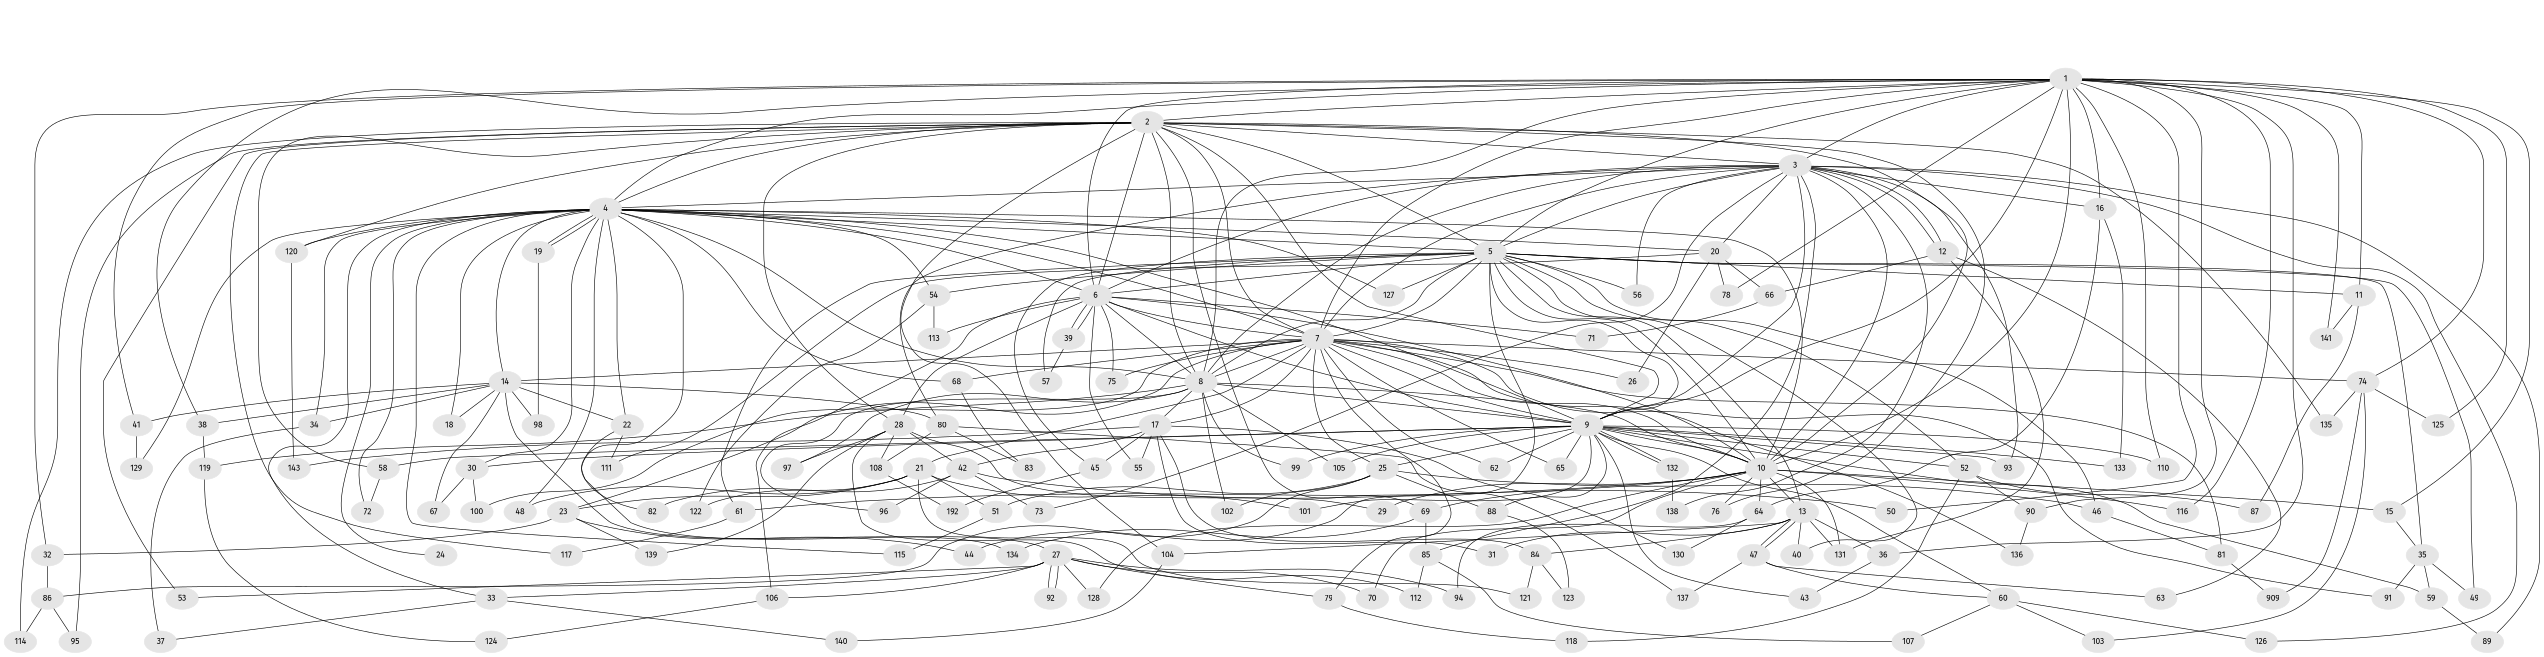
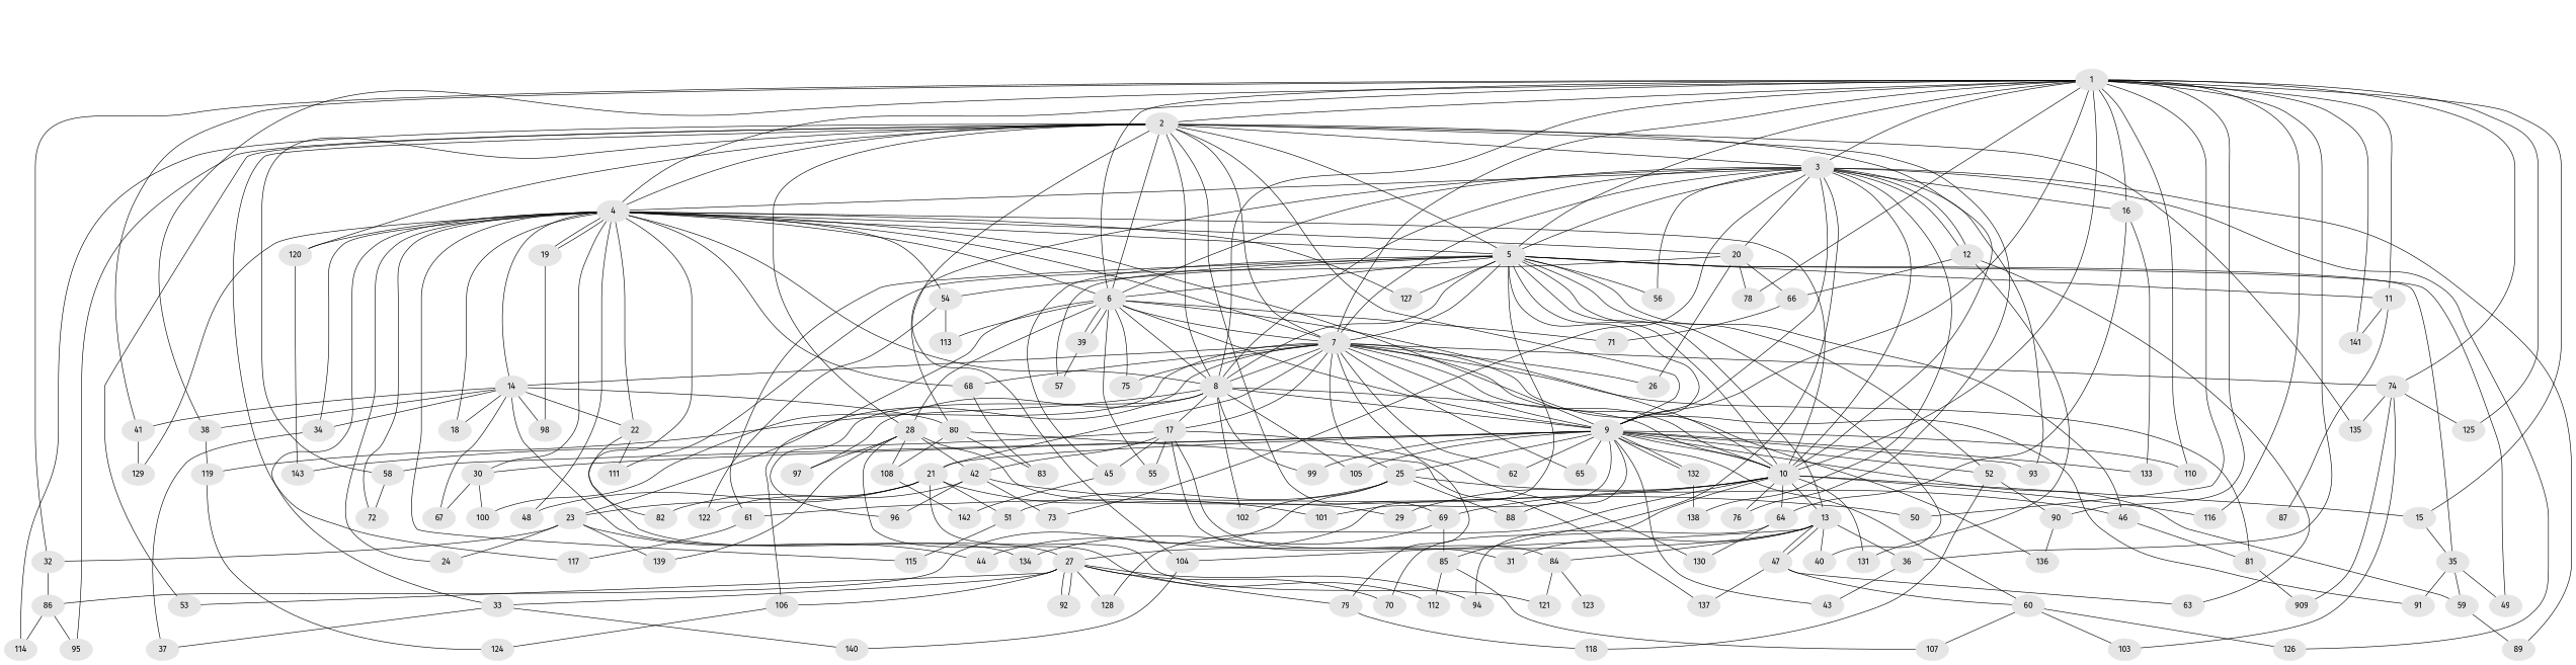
  graph {
    fontname="Fira Sans"
    node [color=gray90 fontname="Fira Sans" style=filled]
    edge [fontname="Fira Sans"]
    1
    2
    3
    4
    5
    6
    7
    8
    9
    10
    11
    15
    16
    32
    36
    38
    41
    50
    74
    78
    90
    110
    116
    125
    141
    28
    53
    58
    69
    76
    95
    104
    114
    117
    120
    135
    12
    20
    56
    73
    80
    85
    89
    93
    126
    138
    14
    18
    19
    22
    24
    27
    30
    33
    34
    48
    54
    68
    72
    115
    127
    129
    13
    35
    40
    44
    45
    46
    49
    52
    57
    61
    39
    55
    71
    75
    106
    113
    17
    21
    23
    25
    26
    62
    65
    79
    81
    91
    100
    136
    96
    97
    99
    102
    105
    119
    43
    59
    60
    88
    101
    132
    133
    29
    64
    70
    128
    131
    87
    86
    103
    n112 [label=909]
    42
    139
    108
    112
    134
    140
    143
    63
    66
    111
    137
    83
    107
    67
    98
    82
    92
    94
    37
    122
    31
    47
    84
-   142 [label=192]
+   142
    118
    124
    130
    51
    121
    123
    1 -- 2
    1 -- 3
    1 -- 4
    1 -- 5
    1 -- 6
    1 -- 7
    1 -- 8
    1 -- 9
    1 -- 10
    1 -- 11
    1 -- 15
    1 -- 16
    1 -- 32
    1 -- 36
    1 -- 38
    1 -- 41
    1 -- 50
    1 -- 74
    1 -- 78
    1 -- 90
    1 -- 110
    1 -- 116
    1 -- 125
    1 -- 141
    2 -- 3
    2 -- 4
    2 -- 5
    2 -- 6
    2 -- 7
    2 -- 8
    2 -- 9
    2 -- 10
    2 -- 28
    2 -- 53
    2 -- 58
    2 -- 69
    2 -- 76
    2 -- 95
    2 -- 104
    2 -- 114
    2 -- 117
    2 -- 120
    2 -- 135
    3 -- 4
    3 -- 5
    3 -- 6
    3 -- 7
    3 -- 8
    3 -- 9
    3 -- 10
    3 -- 16
    3 -- 12
    3 -- 12
    3 -- 20
    3 -- 56
    3 -- 73
    3 -- 80
    3 -- 85
    3 -- 89
    3 -- 93
    3 -- 126
    3 -- 138
    4 -- 5
    4 -- 6
    4 -- 7
    4 -- 8
    4 -- 9
    4 -- 10
    4 -- 120
    4 -- 20
    4 -- 14
    4 -- 18
    4 -- 19
    4 -- 19
    4 -- 22
    4 -- 24
    4 -- 27
    4 -- 30
    4 -- 33
    4 -- 34
    4 -- 48
    4 -- 54
    4 -- 68
    4 -- 72
    4 -- 115
    4 -- 127
    4 -- 129
    5 -- 6
    5 -- 7
    5 -- 8
    5 -- 9
    5 -- 10
    5 -- 11
    5 -- 56
    5 -- 54
    5 -- 127
    5 -- 13
    5 -- 35
    5 -- 40
    5 -- 44
    5 -- 45
    5 -- 46
    5 -- 49
    5 -- 52
    5 -- 57
    5 -- 61
    6 -- 7
    6 -- 8
    6 -- 9
    6 -- 10
    6 -- 28
    6 -- 39
    6 -- 39
    6 -- 55
    6 -- 71
    6 -- 75
    6 -- 106
    6 -- 113
    7 -- 8
    7 -- 9
    7 -- 10
    7 -- 74
    7 -- 14
    7 -- 68
    7 -- 75
    7 -- 17
    7 -- 21
    7 -- 23
    7 -- 25
    7 -- 26
    7 -- 62
    7 -- 65
    7 -- 79
    7 -- 81
    7 -- 91
    7 -- 100
    7 -- 136
    8 -- 9
    8 -- 10
    8 -- 17
    8 -- 96
    8 -- 97
    8 -- 99
    8 -- 102
    8 -- 105
    8 -- 119
    9 -- 10
    9 -- 110
    9 -- 58
    9 -- 93
    9 -- 30
    9 -- 52
+   9 -- 21
    9 -- 25
    9 -- 62
    9 -- 65
    9 -- 99
    9 -- 105
    9 -- 43
    9 -- 59
    9 -- 60
    9 -- 88
    9 -- 101
    9 -- 132
    9 -- 132
    9 -- 133
    10 -- 15
    10 -- 116
    10 -- 69
    10 -- 76
    10 -- 13
    10 -- 61
    10 -- 29
    10 -- 64
    10 -- 70
    10 -- 128
    10 -- 131
    11 -- 141
    11 -- 87
    15 -- 35
    16 -- 133
    16 -- 64
    32 -- 86
    36 -- 43
    38 -- 119
    41 -- 129
    74 -- 125
    74 -- 135
    74 -- 103
    74 -- n112
    90 -- 136
    28 -- 97
    28 -- 29
    28 -- 42
    28 -- 139
    28 -- 108
    28 -- 112
    58 -- 72
    69 -- 85
    69 -- 134
    104 -- 140
    120 -- 143
    12 -- 131
    12 -- 63
    12 -- 66
    20 -- 78
    20 -- 26
    20 -- 66
    20 -- 111
    80 -- 108
    80 -- 137
    80 -- 83
    85 -- 112
    85 -- 107
    14 -- 38
    14 -- 41
    14 -- 80
    14 -- 18
    14 -- 22
    14 -- 34
    14 -- 134
    14 -- 67
    14 -- 98
    19 -- 98
    22 -- 111
    22 -- 82
    27 -- 53
    27 -- 33
    27 -- 106
    27 -- 79
    27 -- 70
    27 -- 128
    27 -- 92
    27 -- 92
    27 -- 94
    30 -- 100
    30 -- 67
    33 -- 140
    33 -- 37
    34 -- 37
    54 -- 113
    54 -- 122
    68 -- 83
    13 -- 36
    13 -- 104
-   13 -- 131
+   13 -- 27
    13 -- 40
    13 -- 31
    13 -- 47
    13 -- 47
    13 -- 84
    35 -- 49
    35 -- 91
    35 -- 59
    45 -- 142
    46 -- 81
    52 -- 90
-   52 -- 87
    52 -- 118
    61 -- 117
    39 -- 57
    106 -- 124
    17 -- 45
    17 -- 55
    17 -- 42
    17 -- 143
    17 -- 31
    17 -- 84
    17 -- 130
    21 -- 48
    21 -- 23
    21 -- 101
    21 -- 122
    21 -- 51
    21 -- 121
    23 -- 32
+   23 -- 24
    23 -- 44
    23 -- 139
    25 -- 46
    25 -- 102
    25 -- 88
    25 -- 86
    25 -- 51
    79 -- 118
    81 -- n112
    119 -- 124
    59 -- 89
    60 -- 126
    60 -- 103
    60 -- 107
-   88 -- 123
    132 -- 138
    64 -- 94
    64 -- 130
    86 -- 95
    86 -- 114
    42 -- 50
    42 -- 73
    42 -- 96
    42 -- 82
    108 -- 142
    66 -- 71
    47 -- 60
    47 -- 63
    47 -- 137
    84 -- 121
    84 -- 123
    51 -- 115
  }
